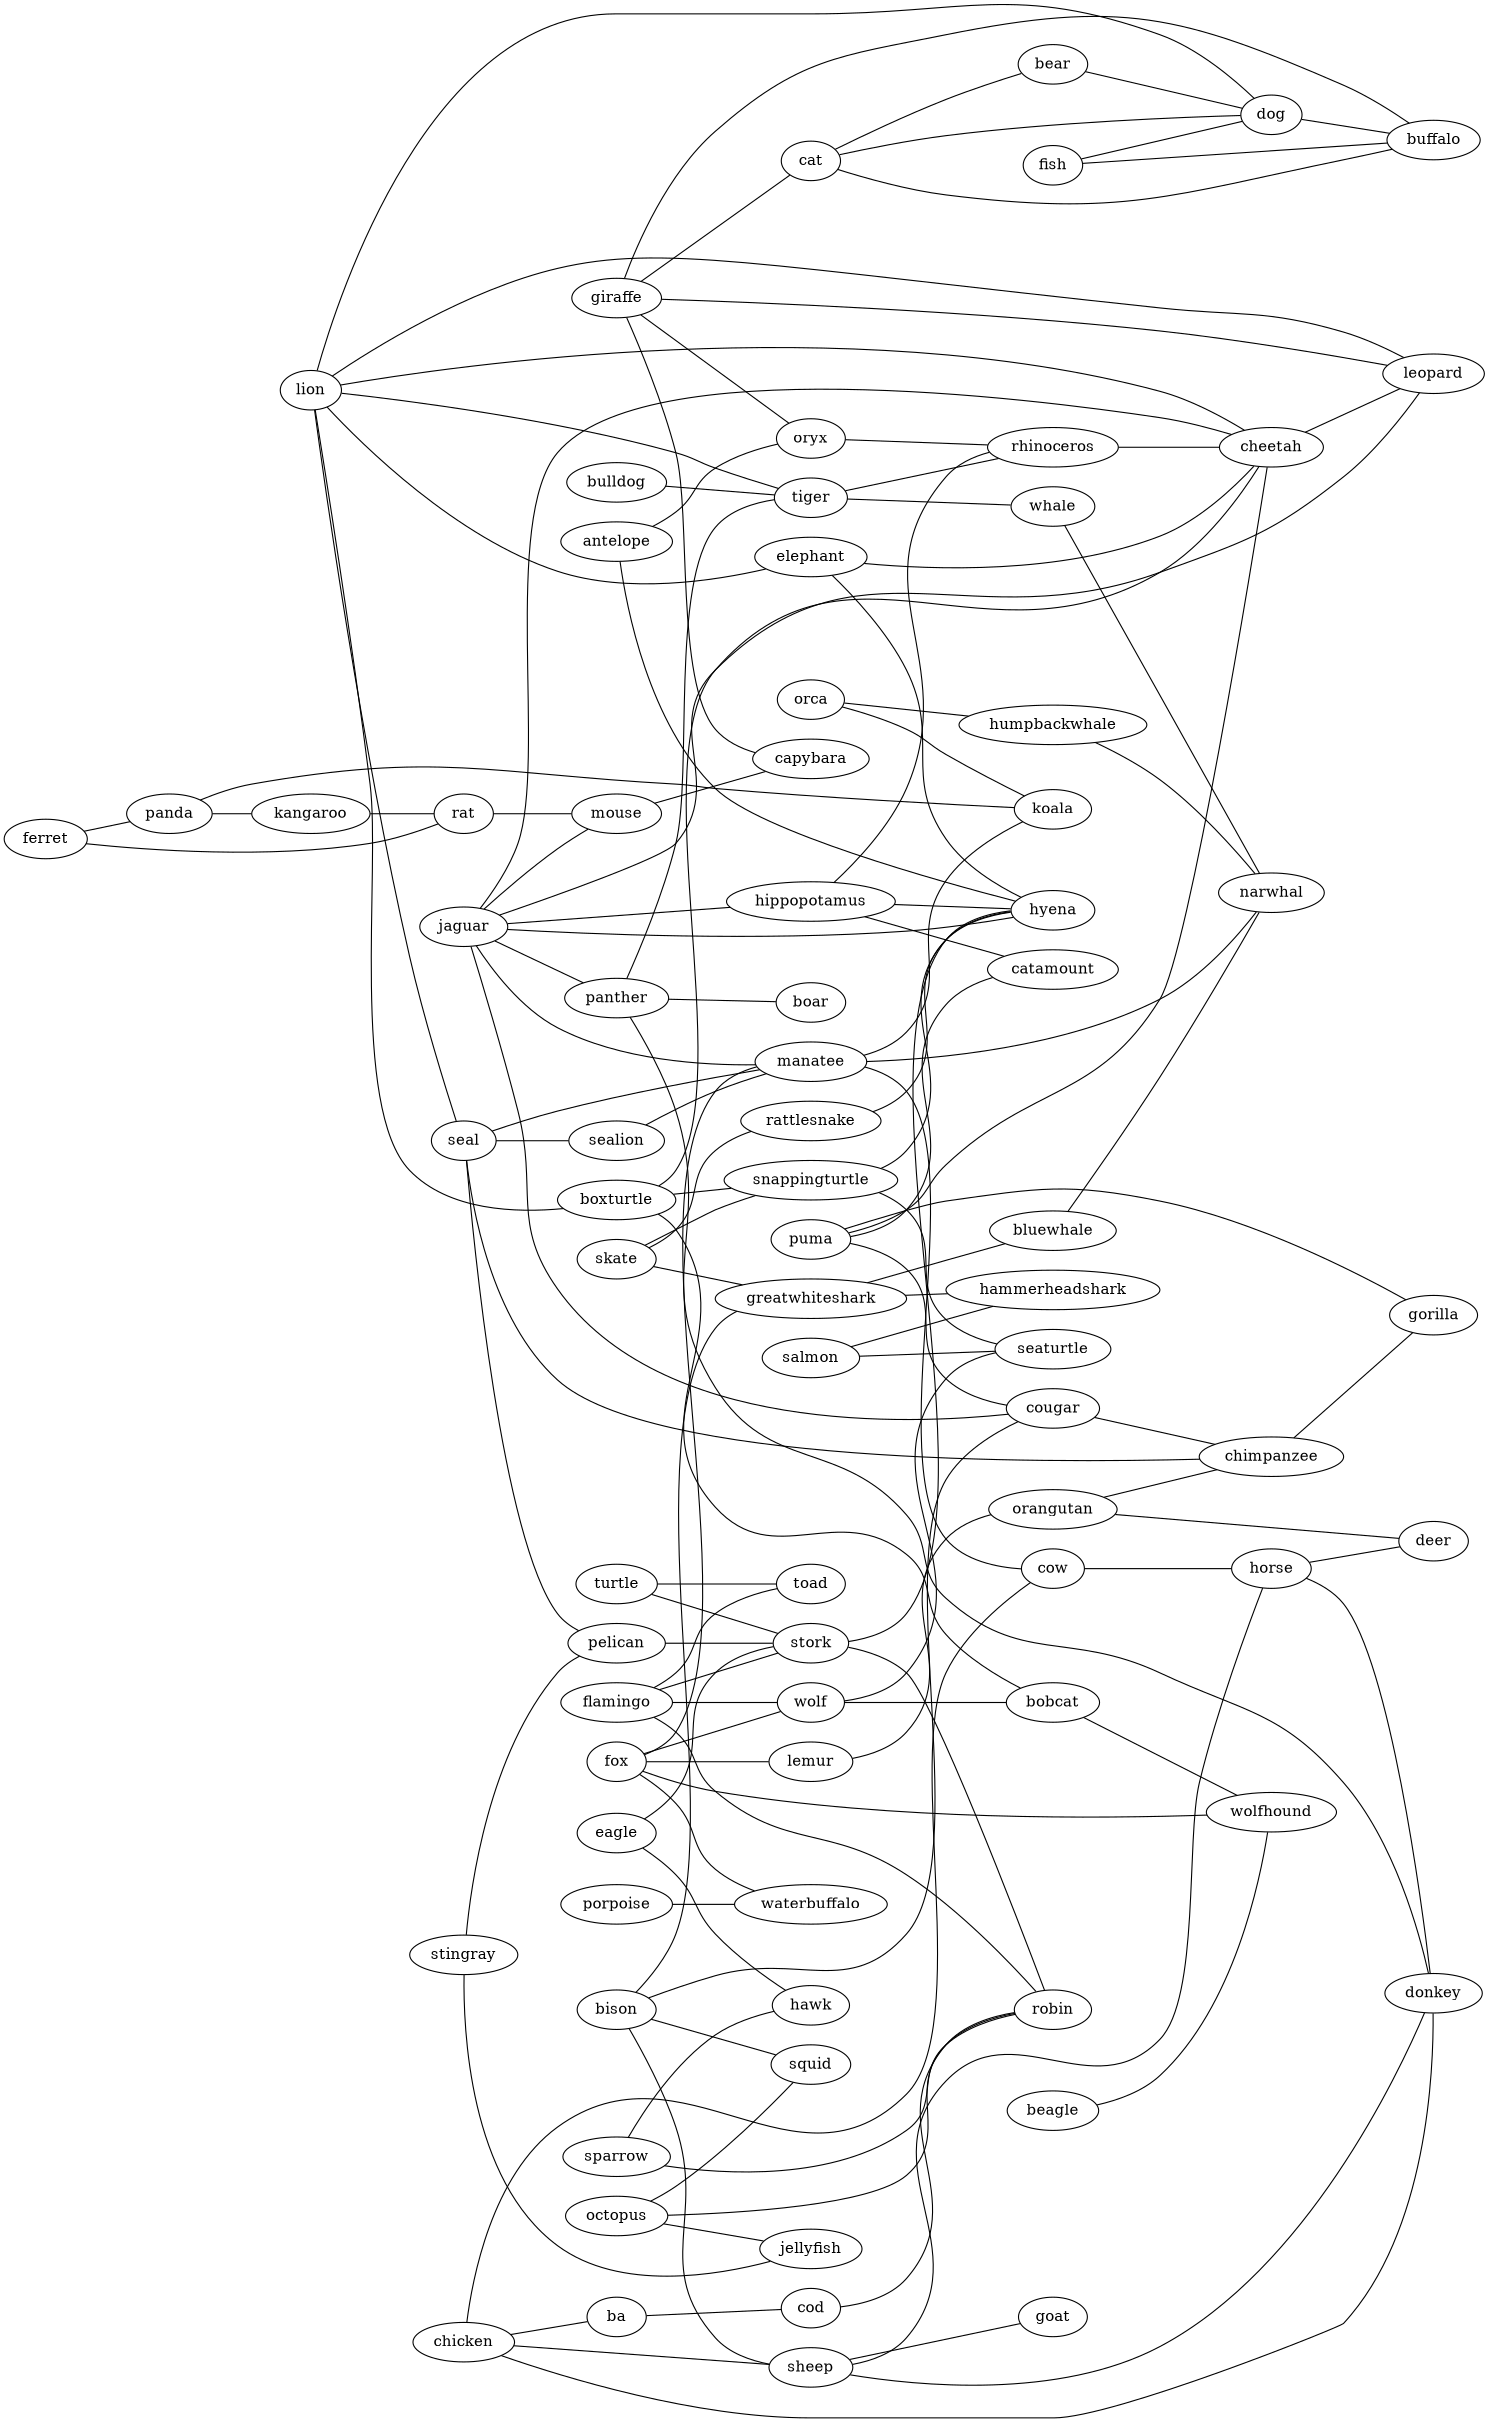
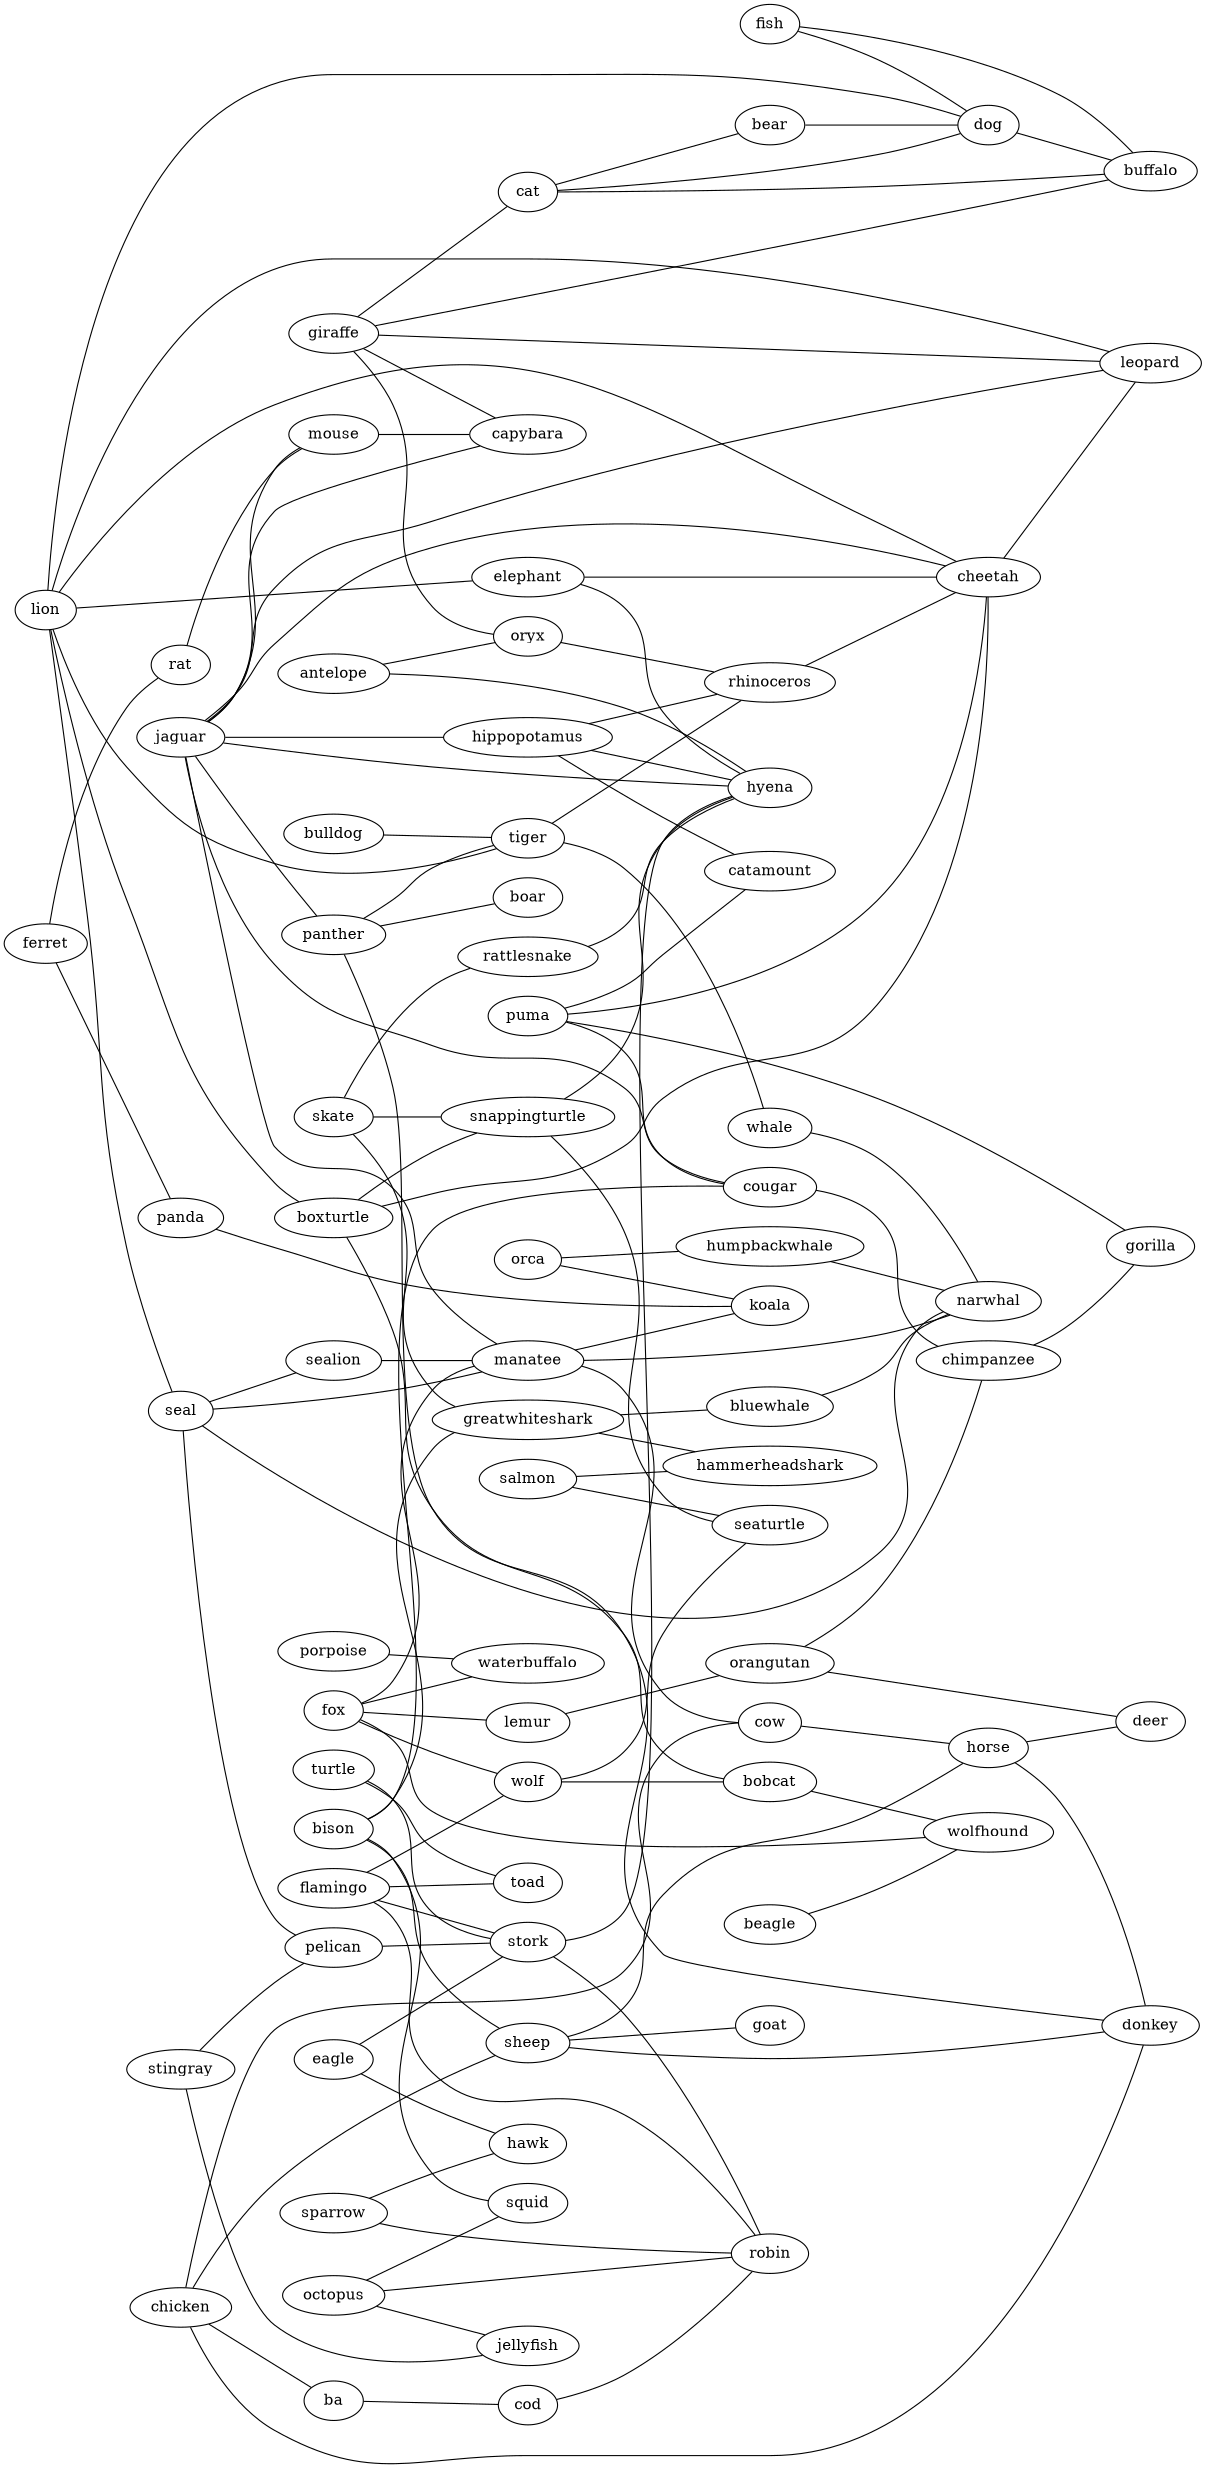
  strict graph {
    rankdir=LR
    edge [weight=1]
    antelope
    oryx
    hyena
    rhinoceros
    cheetah
    sparrow
    robin
    hawk
    skate
    rattlesnake
    greatwhiteshark
    snappingturtle
    hammerheadshark
    bluewhale
    seaturtle
    narwhal
    chicken
    ba
    cow
    sheep
    donkey
    cod
    horse
    goat
    deer
    ferret
    panda
    rat
    koala
-   kangaroo
    mouse
    capybara
    giraffe
    cat
    leopard
    buffalo
    dog
    bear
    flamingo
    wolf
    stork
    toad
    bobcat
    wolfhound
    jaguar
    hippopotamus
    manatee
    panther
    cougar
    catamount
    tiger
    boar
    chimpanzee
    whale
    gorilla
    bison
    squid
    orca
    humpbackwhale
    turtle
    fish
    lion
    seal
    boxturtle
    elephant
    sealion
    pelican
    puma
    fox
    lemur
    waterbuffalo
    orangutan
    stingray
    jellyfish
    eagle
    salmon
    octopus
    porpoise
    beagle
    bulldog
    antelope -- oryx
    antelope -- hyena
    oryx -- rhinoceros
    rhinoceros -- cheetah
    cheetah -- leopard
    sparrow -- robin
    sparrow -- hawk
    skate -- rattlesnake
    skate -- greatwhiteshark
    skate -- snappingturtle
    rattlesnake -- hyena
    greatwhiteshark -- hammerheadshark
    greatwhiteshark -- bluewhale
    snappingturtle -- hyena
    snappingturtle -- seaturtle
    bluewhale -- narwhal
    chicken -- ba
    chicken -- cow
    chicken -- sheep
    chicken -- donkey
    ba -- cod
    cow -- horse
    sheep -- donkey
    sheep -- horse
    sheep -- goat
    cod -- robin
    horse -- donkey
    horse -- deer
    ferret -- panda
    ferret -- rat
    panda -- koala
-   panda -- kangaroo
    rat -- mouse
-   kangaroo -- rat
    mouse -- capybara
    giraffe -- oryx
    giraffe -- capybara
    giraffe -- cat
    giraffe -- leopard
    giraffe -- buffalo
    cat -- buffalo
    cat -- dog
    cat -- bear
    dog -- buffalo
    bear -- dog
    flamingo -- robin
    flamingo -- wolf
    flamingo -- stork
    flamingo -- toad
    wolf -- seaturtle
    wolf -- bobcat
    stork -- hyena
    stork -- robin
    bobcat -- wolfhound
    jaguar -- hyena
    jaguar -- cheetah
    jaguar -- mouse
+   jaguar -- capybara
    jaguar -- leopard
    jaguar -- hippopotamus
    jaguar -- manatee
    jaguar -- panther
    jaguar -- cougar
    hippopotamus -- hyena
    hippopotamus -- rhinoceros
    hippopotamus -- catamount
    manatee -- narwhal
    manatee -- cow
    manatee -- koala
    panther -- donkey
    panther -- tiger
    panther -- boar
    cougar -- chimpanzee
    tiger -- rhinoceros
    tiger -- whale
    chimpanzee -- gorilla
    whale -- narwhal
    bison -- greatwhiteshark
    bison -- sheep
    bison -- cougar
    bison -- squid
    orca -- koala
    orca -- humpbackwhale
    humpbackwhale -- narwhal
    turtle -- stork
    turtle -- toad
    fish -- buffalo
    fish -- dog
    lion -- cheetah
    lion -- leopard
    lion -- dog
    lion -- tiger
    lion -- seal
    lion -- boxturtle
    lion -- elephant
-   seal -- chimpanzee
+   seal -- narwhal
    seal -- manatee
    seal -- sealion
    seal -- pelican
    boxturtle -- cheetah
    boxturtle -- snappingturtle
    boxturtle -- bobcat
    elephant -- hyena
    elephant -- cheetah
    sealion -- manatee
    pelican -- stork
    puma -- cheetah
    puma -- cougar
    puma -- catamount
    puma -- gorilla
    fox -- wolf
    fox -- wolfhound
    fox -- manatee
    fox -- lemur
    fox -- waterbuffalo
    lemur -- orangutan
    orangutan -- deer
    orangutan -- chimpanzee
    stingray -- pelican
    stingray -- jellyfish
    eagle -- hawk
    eagle -- stork
    salmon -- hammerheadshark
    salmon -- seaturtle
    octopus -- robin
    octopus -- squid
    octopus -- jellyfish
    porpoise -- waterbuffalo
    beagle -- wolfhound
    bulldog -- tiger
  }
